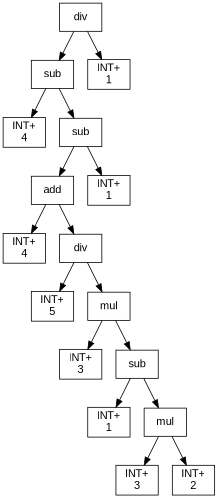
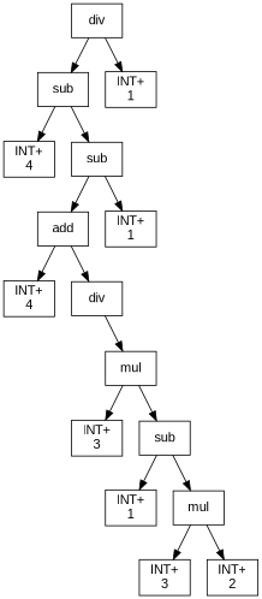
  digraph {
    fontname="Liberation Sans"
    node [shape=box fontname="Liberation Sans"]
    edge [fontname="Liberation Sans"]
    n1 [label=div]
    n2 [label=sub]
    n3 [label="INT+\n1"]
    n4 [label="INT+\n4"]
    n5 [label=sub]
    n6 [label=add]
    n7 [label="INT+\n1"]
    n8 [label="INT+\n4"]
    n9 [label=div]
-   n10 [label="INT+\n5"]
    n11 [label=mul]
    n12 [label="INT+\n3"]
    n13 [label=sub]
    n14 [label="INT+\n1"]
    n15 [label=mul]
    n16 [label="INT+\n3"]
    n17 [label="INT+\n2"]
    n1 -> n2
    n1 -> n3
    n2 -> n4
    n2 -> n5
    n5 -> n6
    n5 -> n7
    n6 -> n8
    n6 -> n9
-   n9 -> n10
    n9 -> n11
    n11 -> n12
    n11 -> n13
    n13 -> n14
    n13 -> n15
    n15 -> n16
    n15 -> n17
  }
